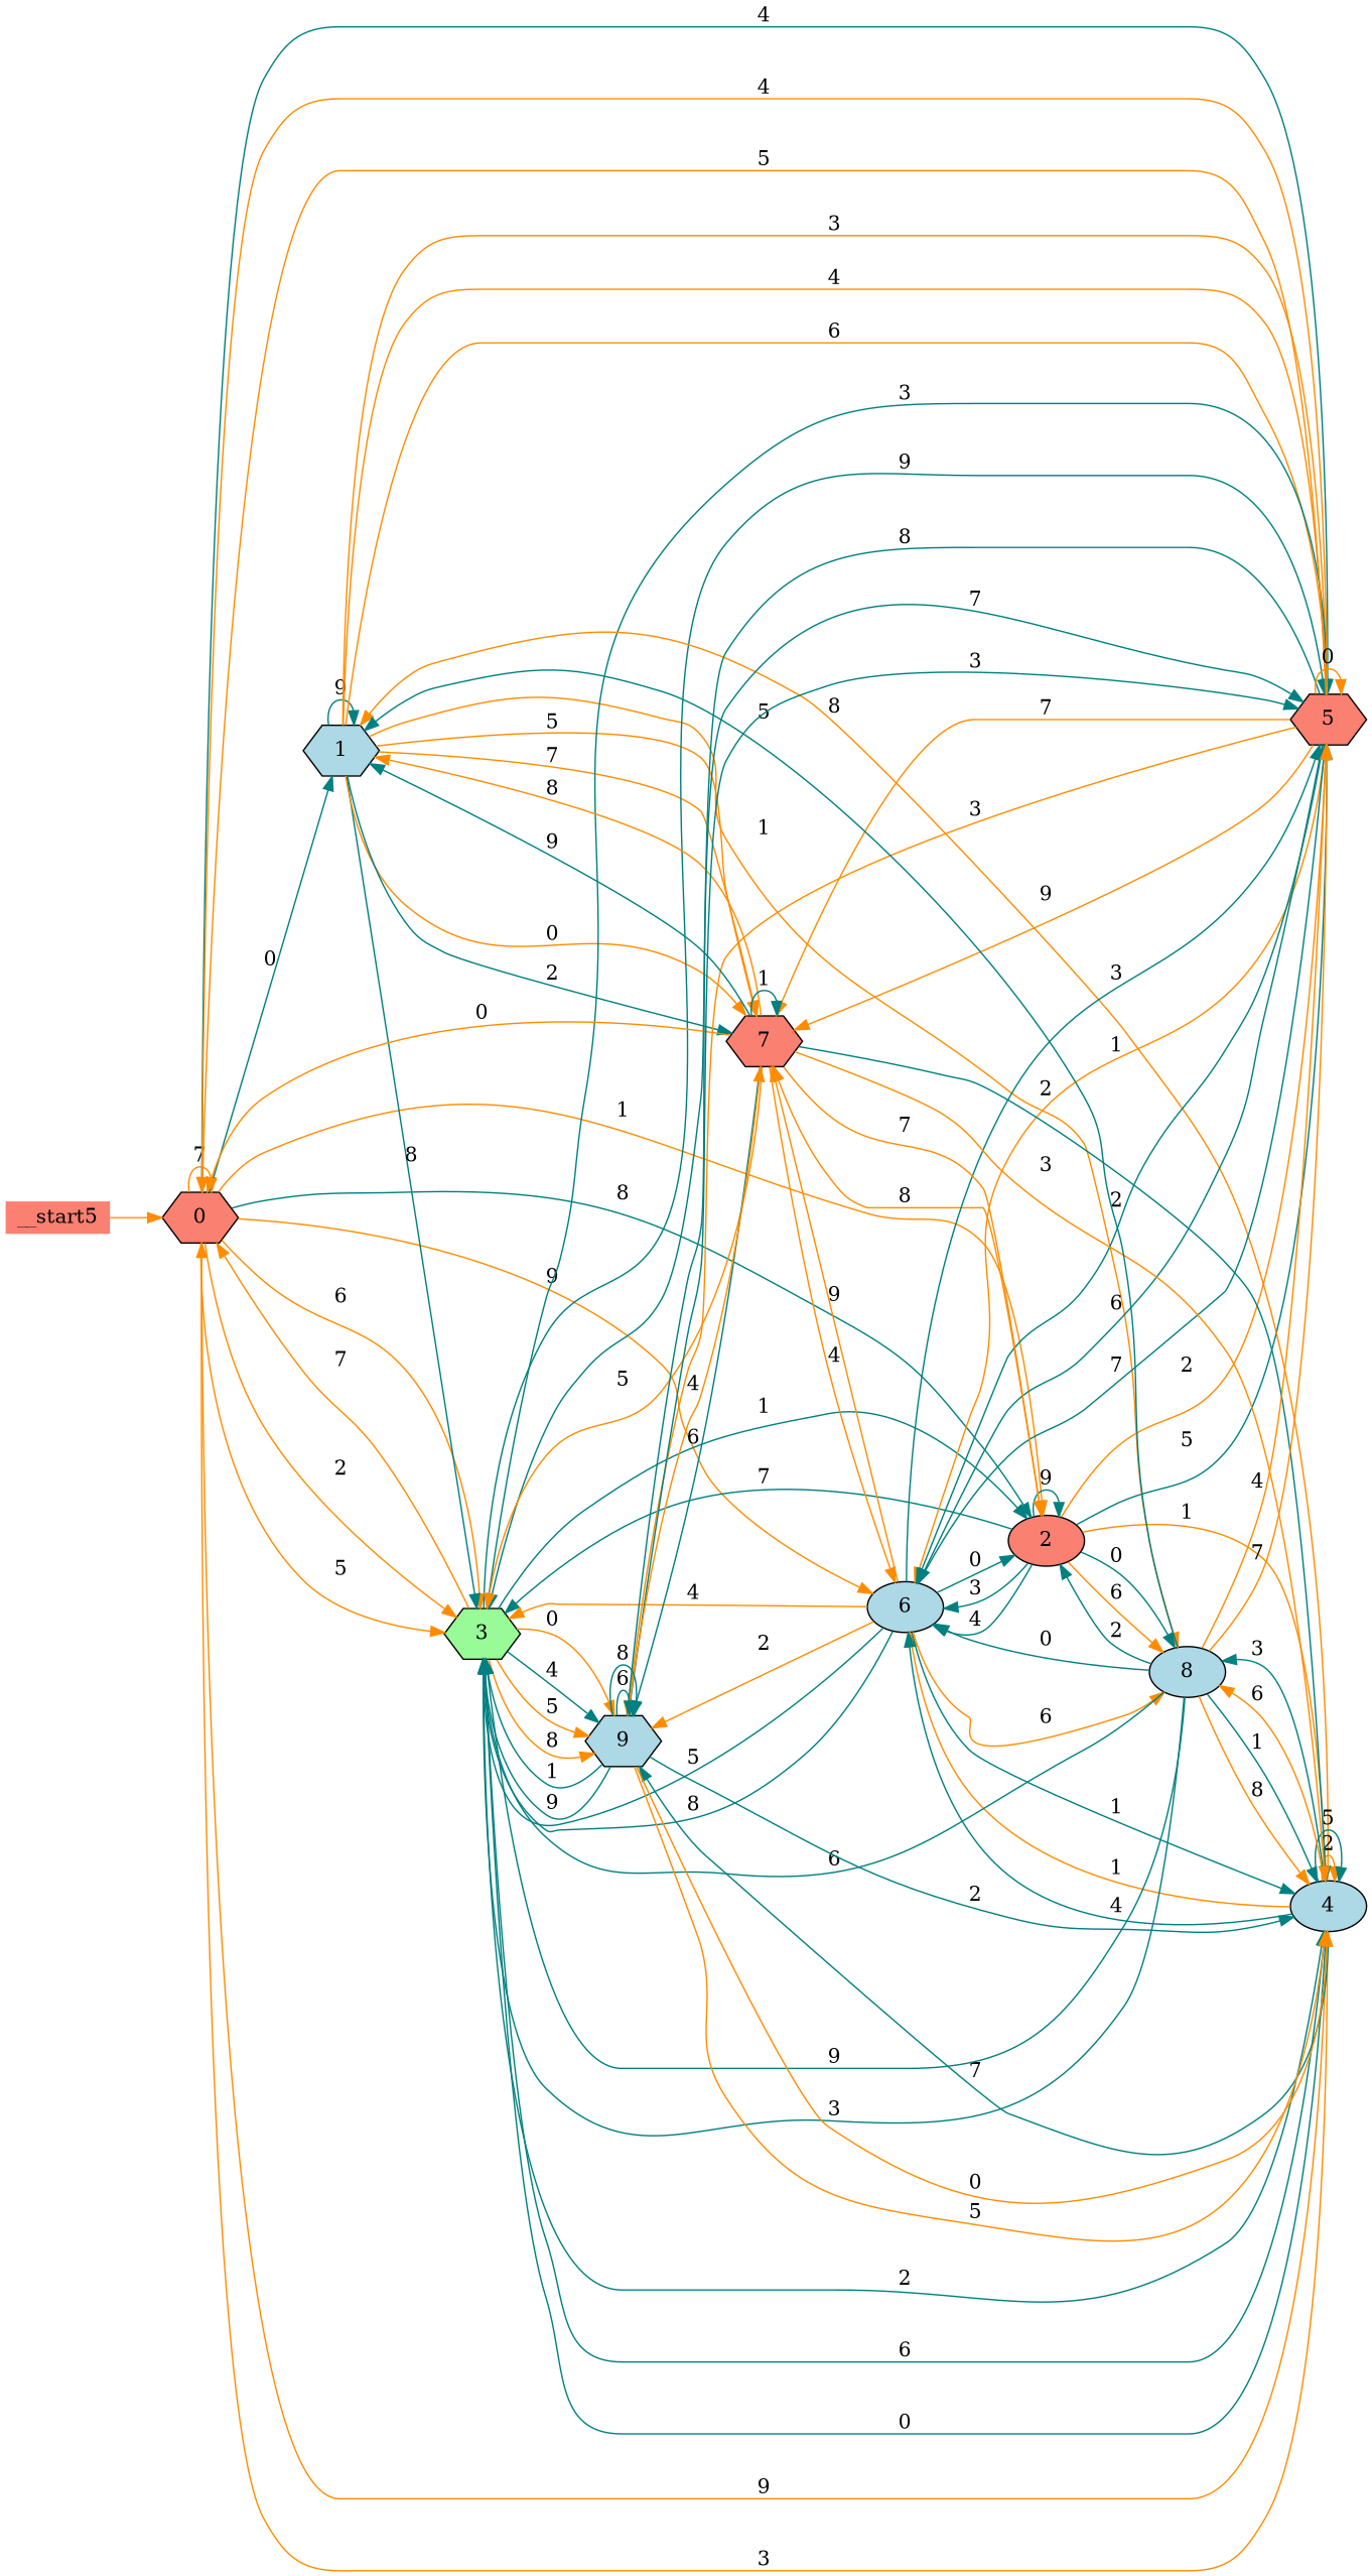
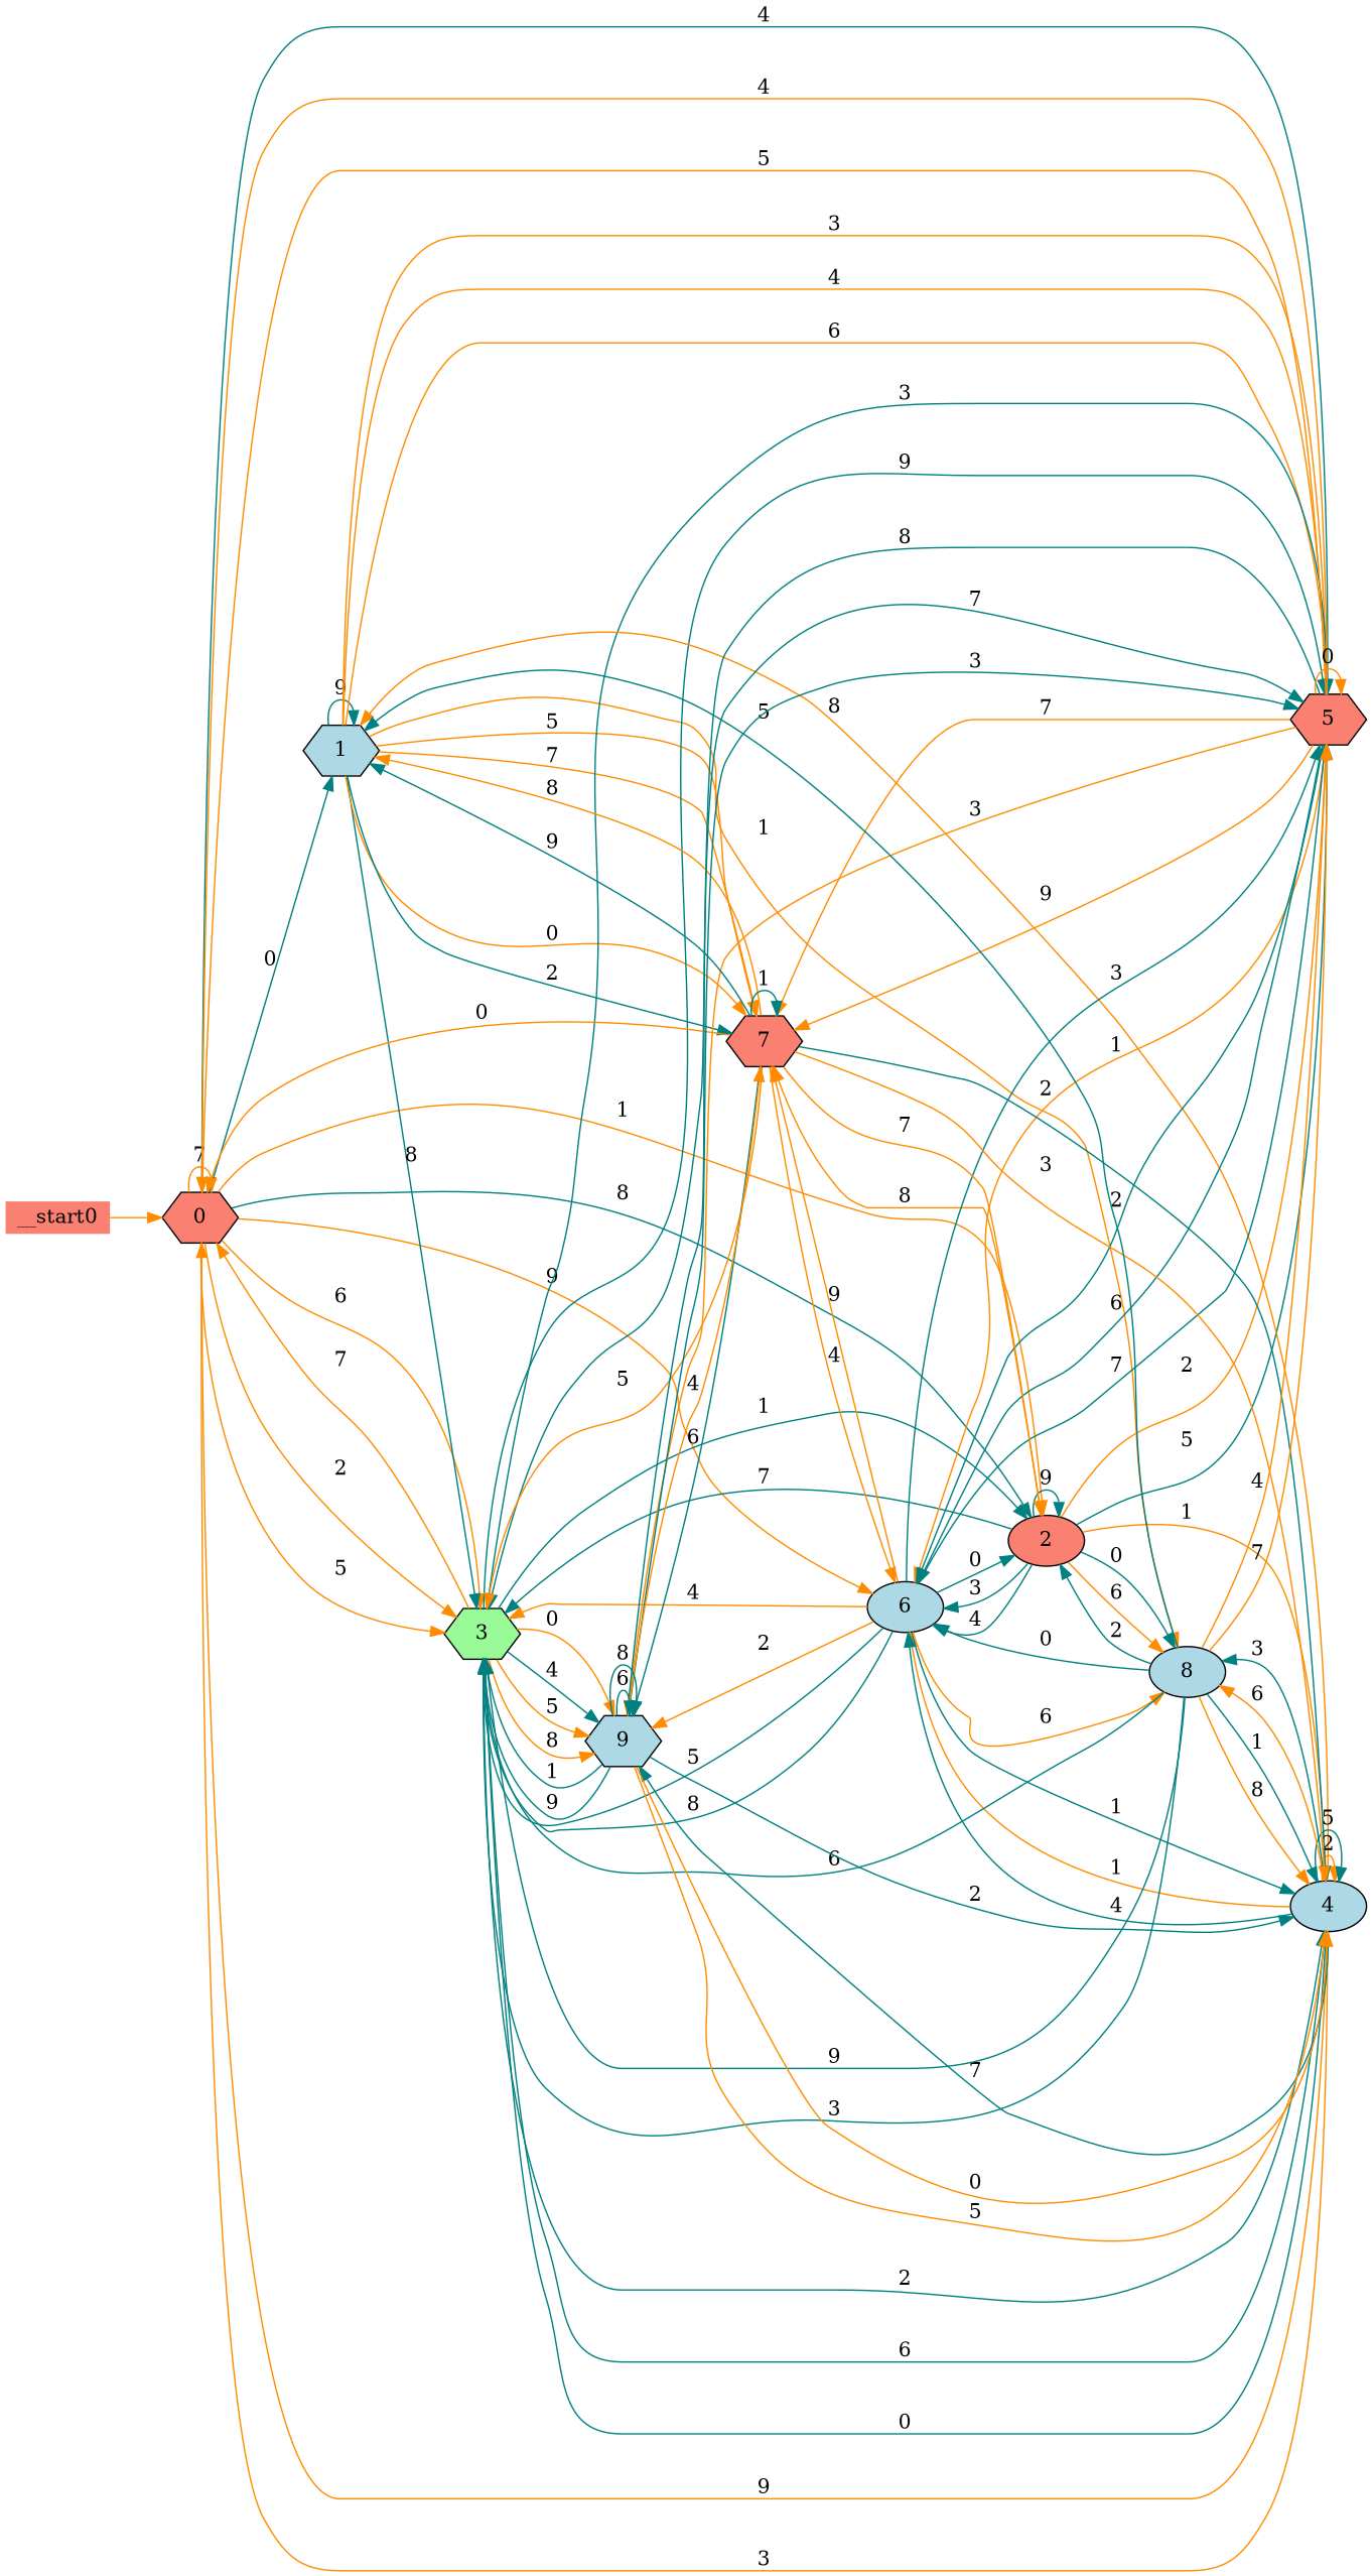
  digraph {
    rankdir=LR
    node [fillcolor=salmon shape=hexagon style=filled]
    edge [color=darkorange]
    n1 [label=0]
    n2 [fillcolor=lightblue label=1]
    n3 [label=2 shape=ellipse]
    n4 [fillcolor=palegreen label=3]
    n5 [fillcolor=lightblue label=4 shape=ellipse]
    n6 [label=5]
    n7 [fillcolor=lightblue label=6 shape=ellipse]
    n8 [label=7]
    n9 [fillcolor=lightblue label=8 shape=ellipse]
    n10 [fillcolor=lightblue label=9]
-   __start0 [height=0 shape=none width=0 label=__start5]
+   __start0 [height=0 shape=none width=0]
    n1 -> n1 [label=7]
    n1 -> n2 [color=teal label=0]
    n1 -> n3 [label=1]
    n1 -> n3 [color=teal label=8]
    n1 -> n4 [label=2]
    n1 -> n4 [label=5]
    n1 -> n4 [label=6]
    n1 -> n5 [label=3]
    n1 -> n6 [color=teal label=4]
    n1 -> n7 [label=9]
    n2 -> n2 [color=teal label=9]
    n2 -> n4 [color=teal label=8]
    n2 -> n6 [label=3]
    n2 -> n6 [label=4]
    n2 -> n6 [label=6]
    n2 -> n8 [label=0]
    n2 -> n8 [color=teal label=2]
    n2 -> n8 [label=5]
    n2 -> n8 [label=7]
    n2 -> n9 [label=1]
    n3 -> n3 [color=teal label=9]
    n3 -> n4 [color=teal label=7]
    n3 -> n5 [label=1]
    n3 -> n6 [label=2]
    n3 -> n6 [color=teal label=5]
    n3 -> n7 [color=teal label=3]
    n3 -> n7 [color=teal label=4]
    n3 -> n8 [label=8]
    n3 -> n9 [color=teal label=0]
    n3 -> n9 [label=6]
    n4 -> n1 [label=7]
    n4 -> n3 [color=teal label=1]
    n4 -> n5 [color=teal label=2]
    n4 -> n5 [color=teal label=6]
    n4 -> n6 [color=teal label=3]
    n4 -> n6 [color=teal label=9]
    n4 -> n10 [label=0]
    n4 -> n10 [color=teal label=4]
    n4 -> n10 [label=5]
    n4 -> n10 [label=8]
    n5 -> n1 [label=9]
    n5 -> n2 [label=8]
    n5 -> n4 [color=teal label=0]
    n5 -> n5 [label=2]
    n5 -> n5 [color=teal label=5]
    n5 -> n7 [label=1]
    n5 -> n7 [color=teal label=4]
    n5 -> n9 [color=teal label=3]
    n5 -> n9 [label=6]
    n5 -> n10 [color=teal label=7]
    n6 -> n1 [label=4]
    n6 -> n1 [label=5]
    n6 -> n4 [color=teal label=8]
    n6 -> n6 [label=0]
    n6 -> n7 [label=1]
    n6 -> n7 [color=teal label=2]
    n6 -> n7 [color=teal label=6]
    n6 -> n8 [label=7]
    n6 -> n8 [label=9]
    n6 -> n10 [label=3]
    n7 -> n3 [color=teal label=0]
    n7 -> n4 [label=4]
    n7 -> n4 [color=teal label=5]
    n7 -> n4 [color=teal label=8]
    n7 -> n5 [color=teal label=1]
    n7 -> n6 [color=teal label=3]
    n7 -> n6 [color=teal label=7]
    n7 -> n8 [label=9]
    n7 -> n9 [label=6]
    n7 -> n10 [label=2]
    n8 -> n1 [label=0]
    n8 -> n2 [label=8]
    n8 -> n2 [color=teal label=9]
    n8 -> n3 [label=7]
    n8 -> n4 [label=5]
    n8 -> n5 [color=teal label=2]
    n8 -> n5 [label=3]
    n8 -> n7 [label=4]
    n8 -> n8 [color=teal label=1]
    n8 -> n10 [color=teal label=6]
    n9 -> n2 [color=teal label=5]
    n9 -> n3 [color=teal label=2]
    n9 -> n4 [color=teal label=3]
    n9 -> n4 [color=teal label=6]
    n9 -> n4 [color=teal label=9]
    n9 -> n5 [color=teal label=1]
    n9 -> n5 [label=8]
    n9 -> n6 [label=4]
    n9 -> n6 [label=7]
    n9 -> n7 [color=teal label=0]
    n10 -> n4 [color=teal label=1]
    n10 -> n4 [color=teal label=9]
    n10 -> n5 [label=0]
    n10 -> n5 [color=teal label=2]
    n10 -> n5 [label=5]
    n10 -> n6 [color=teal label=3]
    n10 -> n6 [color=teal label=7]
    n10 -> n8 [label=4]
    n10 -> n10 [color=teal label=6]
    n10 -> n10 [color=teal label=8]
    __start0 -> n1
  }
